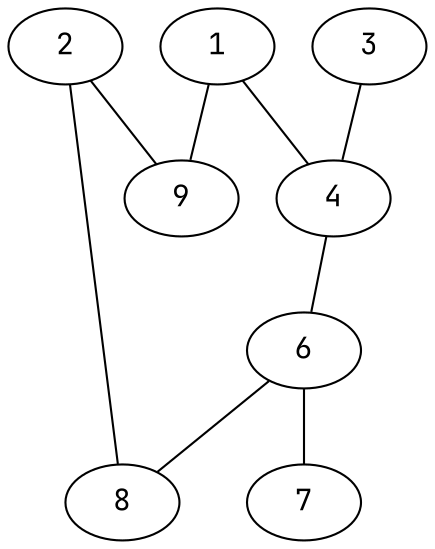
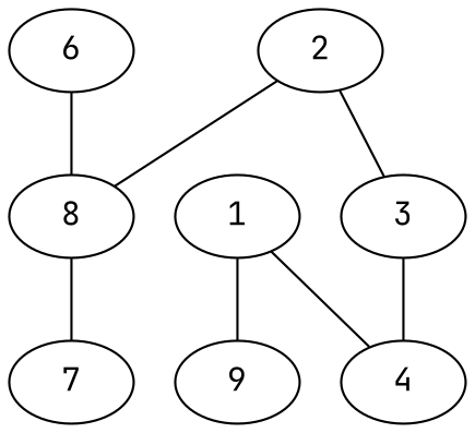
  graph {
    fontname="JetBrains Mono"
    node [fontname="JetBrains Mono" type=corner y=494]
    edge [fontname="JetBrains Mono" frequency=1 type0=line]
    n1 [label=9 x=478 y=25]
    7 [x=46 y=425]
    1 [x=484 y=421]
    4 [type=intersection x=476 y=439]
    6 [type=intersection x=59 y=434]
    8 [x=44 y=445]
    3 [x=482]
    2 [x=45]
    1 -- n1 [angle0=1.56]
    1 -- 4 [angle0=-1.15]
-   4 -- 6 [angle0=.01]
-   6 -- 7 [angle0=.61]
+   8 -- 7 [angle0=.61]
    6 -- 8 [angle0=-.63]
    3 -- 4 [angle0=1.46]
    2 -- 8 [angle0=1.55]
-   2 -- n1 [angle0=.00]
+   2 -- 3 [angle0=.00]
  }
